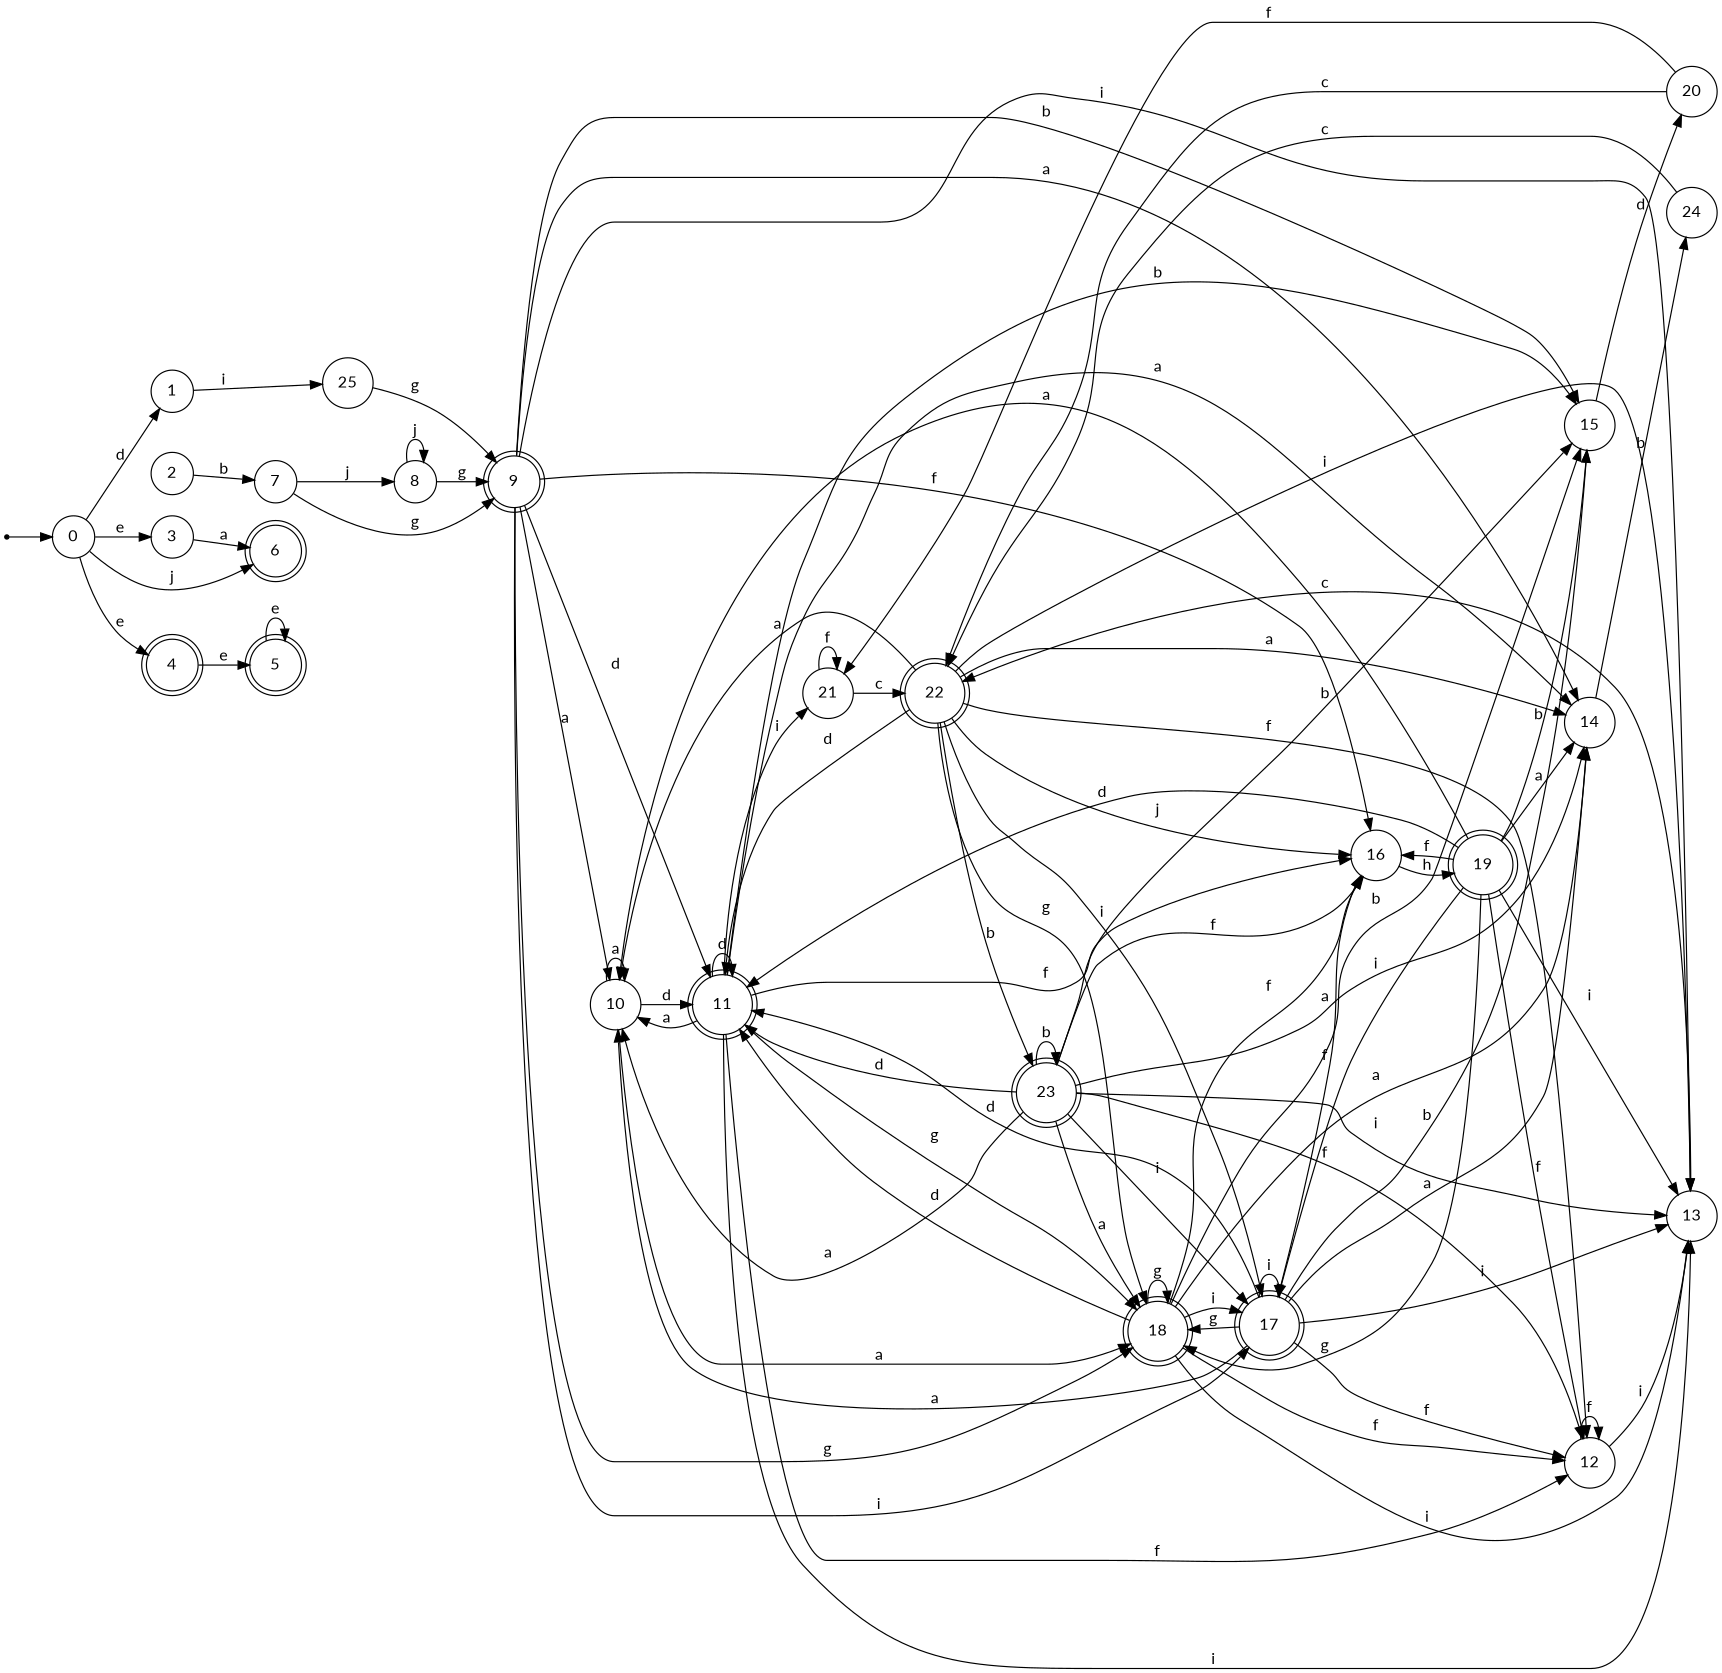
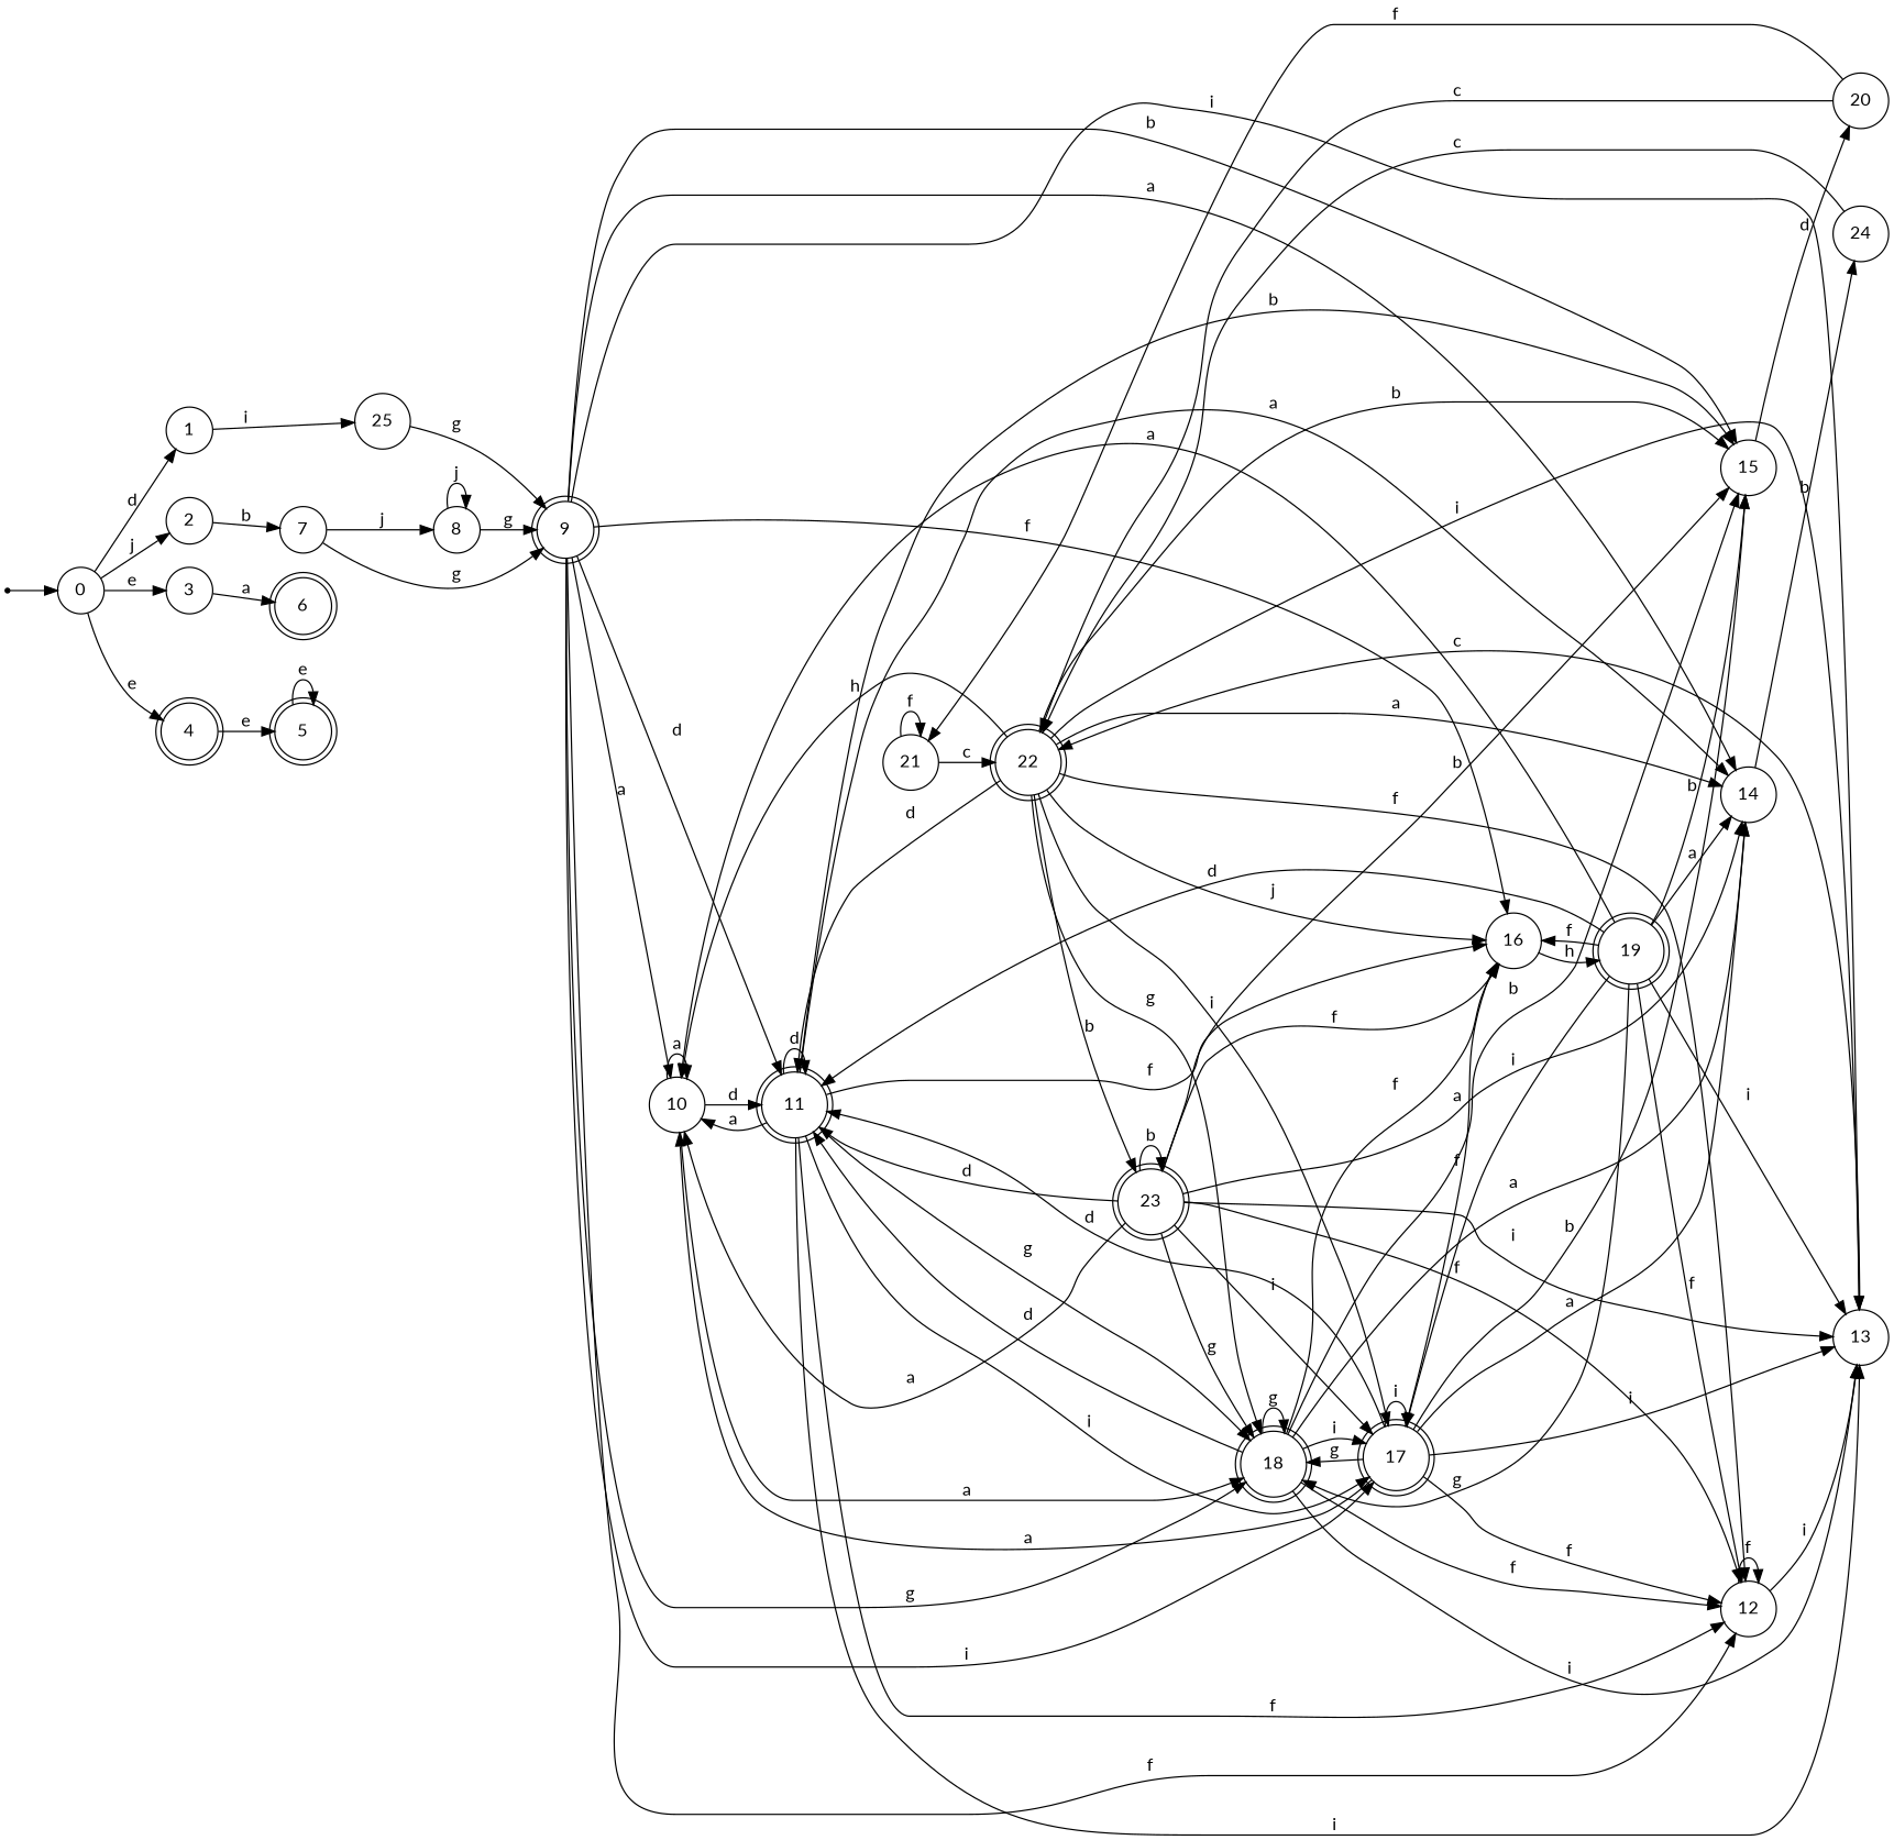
  digraph {
    fontname=Lato
    rankdir=LR
    node [fontname=Lato shape=circle]
    edge [fontname=Lato]
    dummy0 [shape=point]
    0
    1
    2
    3
    4 [shape=doublecircle]
    25
    7
    6 [shape=doublecircle]
    5 [shape=doublecircle]
    9 [shape=doublecircle]
    8
    10
    11 [shape=doublecircle]
    12
    13
    14
    15
    16
    17 [shape=doublecircle]
    18 [shape=doublecircle]
    22 [shape=doublecircle]
    24
    20
    19 [shape=doublecircle]
    23 [shape=doublecircle]
    21
    dummy0 -> 0
    0 -> 1 [label=d]
-   0 -> 6 [label=j]
+   0 -> 2 [label=j]
    0 -> 3 [label=e]
    0 -> 4 [label=e]
    1 -> 25 [label=i]
    2 -> 7 [label=b]
    3 -> 6 [label=a]
    4 -> 5 [label=e]
    25 -> 9 [label=g]
    7 -> 9 [label=g]
    7 -> 8 [label=j]
    5 -> 5 [label=e]
    9 -> 10 [label=a]
    9 -> 11 [label=d]
+   9 -> 12 [label=f]
    9 -> 13 [label=i]
    9 -> 14 [label=a]
    9 -> 15 [label=b]
    9 -> 16 [label=f]
    9 -> 17 [label=i]
    9 -> 18 [label=g]
    8 -> 9 [label=g]
    8 -> 8 [label=j]
    10 -> 10 [label=a]
    10 -> 11 [label=d]
    10 -> 18 [label=a]
    11 -> 10 [label=a]
    11 -> 11 [label=d]
    11 -> 12 [label=f]
    11 -> 13 [label=i]
    11 -> 14 [label=a]
    11 -> 15 [label=b]
    11 -> 16 [label=f]
-   11 -> 21 [label=i]
+   11 -> 17 [label=i]
    11 -> 18 [label=g]
    12 -> 12 [label=f]
    12 -> 13 [label=i]
    13 -> 22 [label=c]
    14 -> 24 [label=b]
    15 -> 20 [label=d]
    16 -> 19 [label=h]
    17 -> 10 [label=a]
    17 -> 11 [label=d]
    17 -> 12 [label=f]
    17 -> 13 [label=i]
    17 -> 14 [label=a]
    17 -> 15 [label=b]
    17 -> 16 [label=f]
    17 -> 17 [label=i]
    17 -> 18 [label=g]
    18 -> 11 [label=d]
    18 -> 12 [label=f]
    18 -> 13 [label=i]
    18 -> 14 [label=a]
    18 -> 15 [label=b]
    18 -> 16 [label=f]
    18 -> 17 [label=i]
    18 -> 18 [label=g]
-   22 -> 10 [label=a]
+   22 -> 10 [label=h]
    22 -> 11 [label=d]
    22 -> 12 [label=f]
    22 -> 13 [label=i]
    22 -> 14 [label=a]
+   22 -> 15 [label=b]
    22 -> 16 [label=j]
    22 -> 17 [label=i]
    22 -> 18 [label=g]
    22 -> 23 [label=b]
    24 -> 22 [label=c]
    20 -> 22 [label=c]
    20 -> 21 [label=f]
    19 -> 10 [label=a]
    19 -> 11 [label=d]
    19 -> 12 [label=f]
    19 -> 13 [label=i]
    19 -> 14 [label=a]
    19 -> 15 [label=b]
    19 -> 16 [label=f]
    19 -> 17 [label=i]
    19 -> 18 [label=g]
    23 -> 10 [label=a]
    23 -> 11 [label=d]
    23 -> 12 [label=f]
    23 -> 13 [label=i]
    23 -> 14 [label=a]
    23 -> 15 [label=b]
    23 -> 16 [label=f]
    23 -> 17 [label=i]
-   23 -> 18 [label=a]
+   23 -> 18 [label=g]
    23 -> 23 [label=b]
    21 -> 22 [label=c]
    21 -> 21 [label=f]
  }
